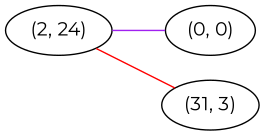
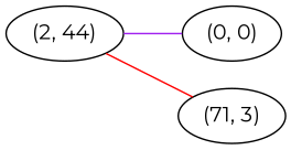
  graph {
    fontname=Montserrat
    rankdir=LR
    node [fontname=Montserrat]
    edge [fontname=Montserrat]
-   "(2, 24)"
+   "(2, 24)" [label="(2, 44)"]
    "(0, 0)"
-   "(31, 3)"
+   "(31, 3)" [label="(71, 3)"]
    "(2, 24)" -- "(0, 0)" [color=purple weight=4]
    "(2, 24)" -- "(31, 3)" [color=red weight=1]
  }
